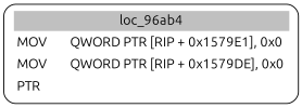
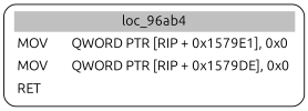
  digraph {
    fontname=Ubuntu
-   n1 [fontname=Ubuntu label=<<table border="0" cellborder="0" cellpadding="3"><tr><td align="center" colspan="2" bgcolor="grey">loc_96ab4</td></tr><tr><td align="left">MOV        QWORD PTR [RIP + 0x1579E1], 0x0</td></tr><tr><td align="left">MOV        QWORD PTR [RIP + 0x1579DE], 0x0</td></tr><tr><td align="left">PTR        </td></tr></table>> shape=Mrecord]
+   n1 [fontname=Ubuntu label=<<table border="0" cellborder="0" cellpadding="3"><tr><td align="center" colspan="2" bgcolor="grey">loc_96ab4</td></tr><tr><td align="left">MOV        QWORD PTR [RIP + 0x1579E1], 0x0</td></tr><tr><td align="left">MOV        QWORD PTR [RIP + 0x1579DE], 0x0</td></tr><tr><td align="left">RET        </td></tr></table>> shape=Mrecord]
  }
